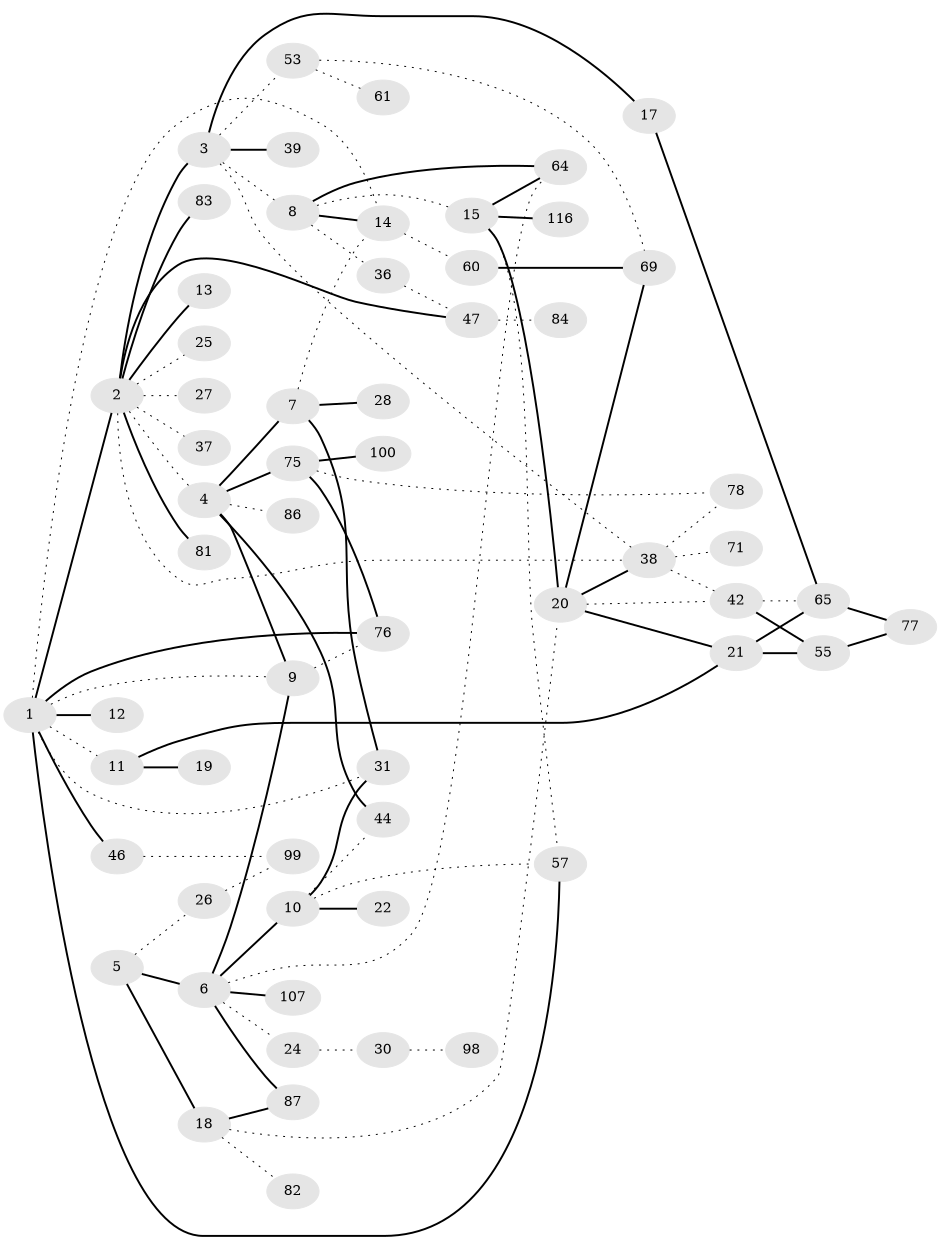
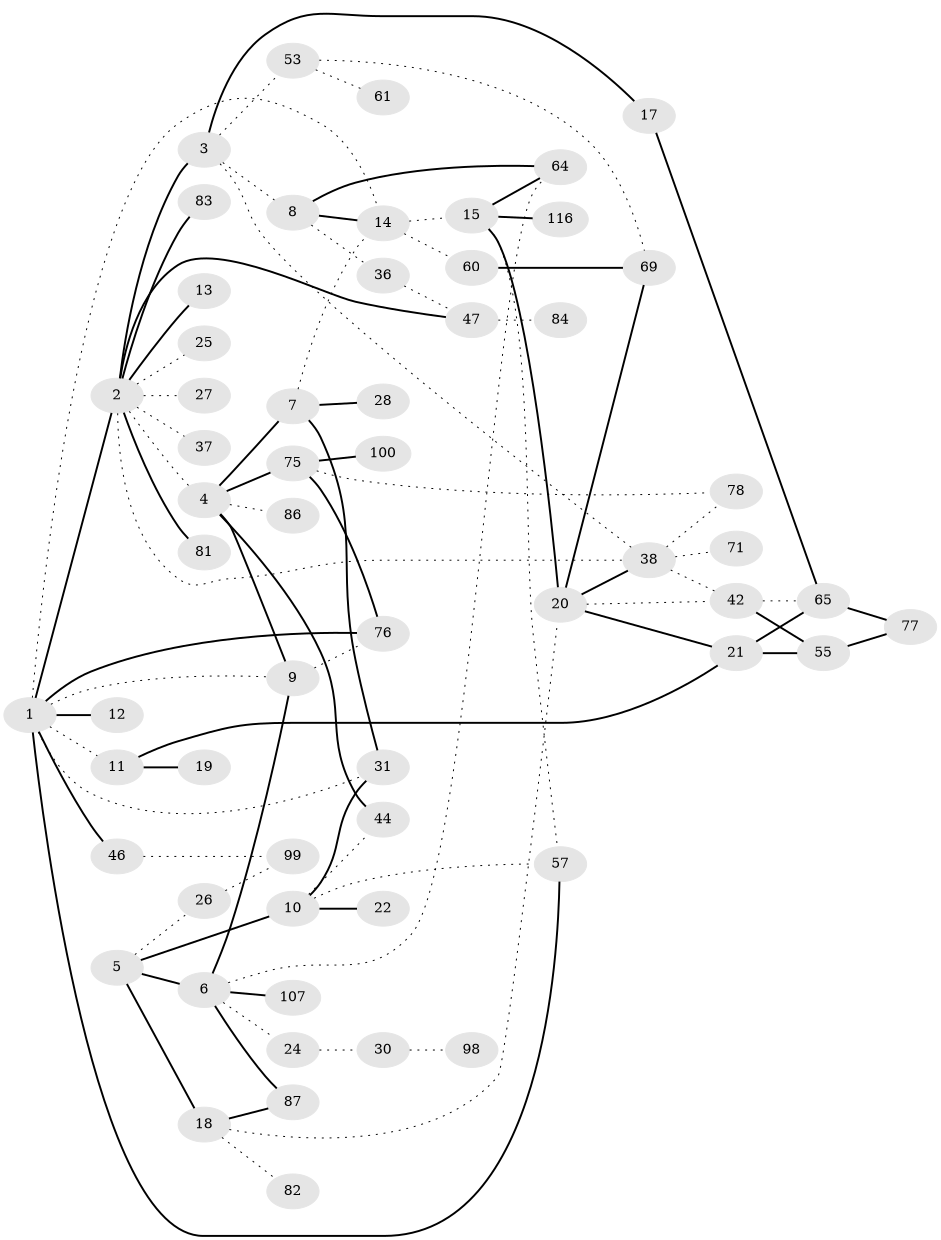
  graph {
    rankdir=LR
    node [color=gray90 style=filled]
    edge [style=bold]
    1 [super="+52"]
    2 [super="+72+23"]
    9 [super="+54"]
    11
    12
    14 [super="+104+50"]
    31 [super="+35"]
    46
    57 [super="+112"]
    76 [super="+89"]
    3
    4 [super="+49"]
    13 [super="+32"]
    25
    27
    37 [super="+43+93"]
    38 [super="+51+63+59"]
    47
    81
    83
    19
    21 [super="+97"]
    60
    99 [super="+102"]
    8 [super="+29"]
    17
-   39
    53
    7 [super="+56"]
    44 [super="+90"]
    75 [super="+114"]
    86
    42 [super="+80"]
    71
    78 [super="+91"]
    84 [super="+119"]
    6 [super="+16"]
    5
    18
    26 [super="+74"]
    15 [super="+95"]
    36 [super="+73"]
    64 [super="+79"]
    65 [super="+85"]
    69
    61
    28
    100
    10
    24
    87 [super="+103+111"]
    107
    20 [super="+40+105+45"]
    82 [super="+94"]
    22 [super="+34"]
    30 [super="+48"]
    116
    55 [super="+66+67"]
    77
    98
    1 -- 2
    1 -- 9 [style=dotted]
    1 -- 11 [style=dotted]
    1 -- 12
    1 -- 14 [style=dotted]
    1 -- 31 [style=dotted]
    1 -- 46
    1 -- 57
    1 -- 76
    2 -- 3
    2 -- 4 [style=dotted]
    2 -- 13
    2 -- 25 [style=dotted]
    2 -- 27 [style=dotted]
    2 -- 37 [style=dotted]
    2 -- 38 [style=dotted]
    2 -- 47
    2 -- 81
    2 -- 83
    9 -- 76 [style=dotted]
    11 -- 19
    11 -- 21
    14 -- 60 [style=dotted]
    46 -- 99 [style=dotted]
    3 -- 38 [style=dotted]
    3 -- 8 [style=dotted]
    3 -- 17
-   3 -- 39
    3 -- 53 [style=dotted]
    4 -- 9
    4 -- 7
    4 -- 44
    4 -- 75
    4 -- 86 [style=dotted]
    38 -- 42 [style=dotted]
    38 -- 71 [style=dotted]
    38 -- 78 [style=dotted]
    47 -- 84 [style=dotted]
    21 -- 65
    21 -- 55
    60 -- 69
    8 -- 14
-   8 -- 15 [style=dotted]
+   14 -- 15 [style=dotted]
    8 -- 36 [style=dotted weight=2]
    8 -- 64
    17 -- 65
    53 -- 69 [style=dotted]
    53 -- 61 [style=dotted]
    7 -- 14 [style=dotted]
    7 -- 31
    7 -- 28
    75 -- 76
    75 -- 78 [style=dotted]
    75 -- 100
    42 -- 65 [style=dotted]
    42 -- 55
    6 -- 9
    6 -- 64 [style=dotted]
-   6 -- 10
+   5 -- 10
    6 -- 24 [style=dotted]
    6 -- 87
    6 -- 107
    5 -- 6
    5 -- 18
    5 -- 26 [style=dotted]
    18 -- 87
    18 -- 20 [style=dotted]
    18 -- 82 [style=dotted]
    26 -- 99 [style=dotted]
    15 -- 57 [style=dotted]
    15 -- 64
    15 -- 20
    15 -- 116
    36 -- 47 [style=dotted]
    65 -- 77
    10 -- 31
    10 -- 57 [style=dotted]
    10 -- 44 [style=dotted]
    10 -- 22
    24 -- 30 [style=dotted]
    20 -- 38 [weight=2]
    20 -- 21
    20 -- 42 [style=dotted]
    20 -- 69
    30 -- 98 [style=dotted]
    55 -- 77
  }
